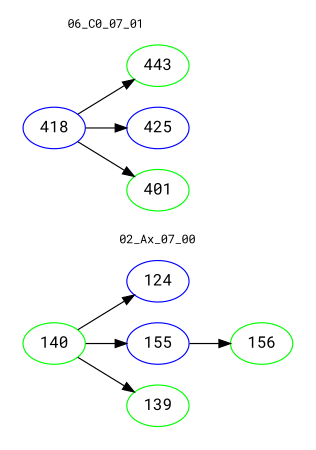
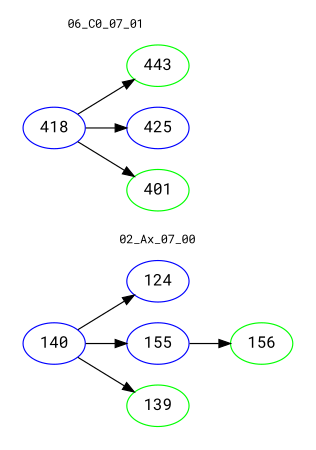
  digraph {
    fontname="Roboto Mono"
    rankdir=LR
    node [color=blue fontname="Roboto Mono"]
    edge [color=black fontname="Roboto Mono"]
-   n1 [color=green label=140]
+   n1 [label=140]
    n2 [color=green label=139]
    n3 [label=155]
    n4 [label=124]
    n5 [color=green label=156]
    n6 [label=418]
    n7 [color=green label=401]
    n8 [label=425]
    n9 [color=green label=443]
    subgraph cluster_1 {
      color=white
      fontsize=10
      label="02_Ax_07_00"
      n1
      n2
      n3
      n4
      n5
    }
    subgraph cluster_2 {
      color=white
      fontsize=10
      label="06_C0_07_01"
      n6
      n7
      n8
      n9
    }
    n1 -> n2
    n1 -> n3
    n1 -> n4
    n3 -> n5
    n6 -> n7
    n6 -> n8
    n6 -> n9
  }
